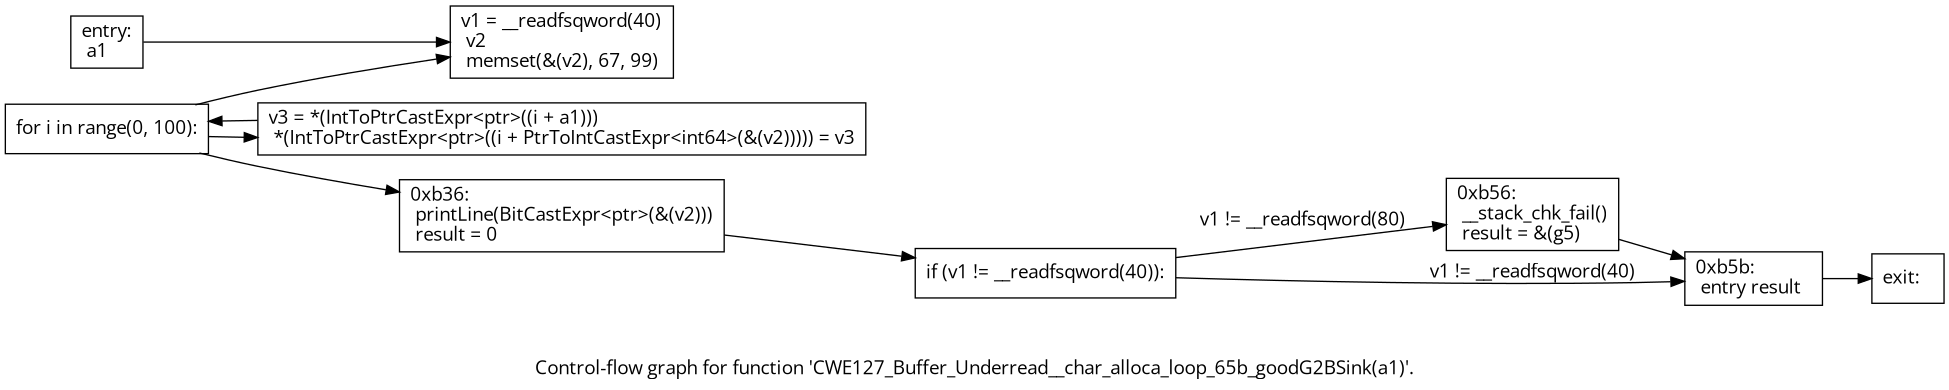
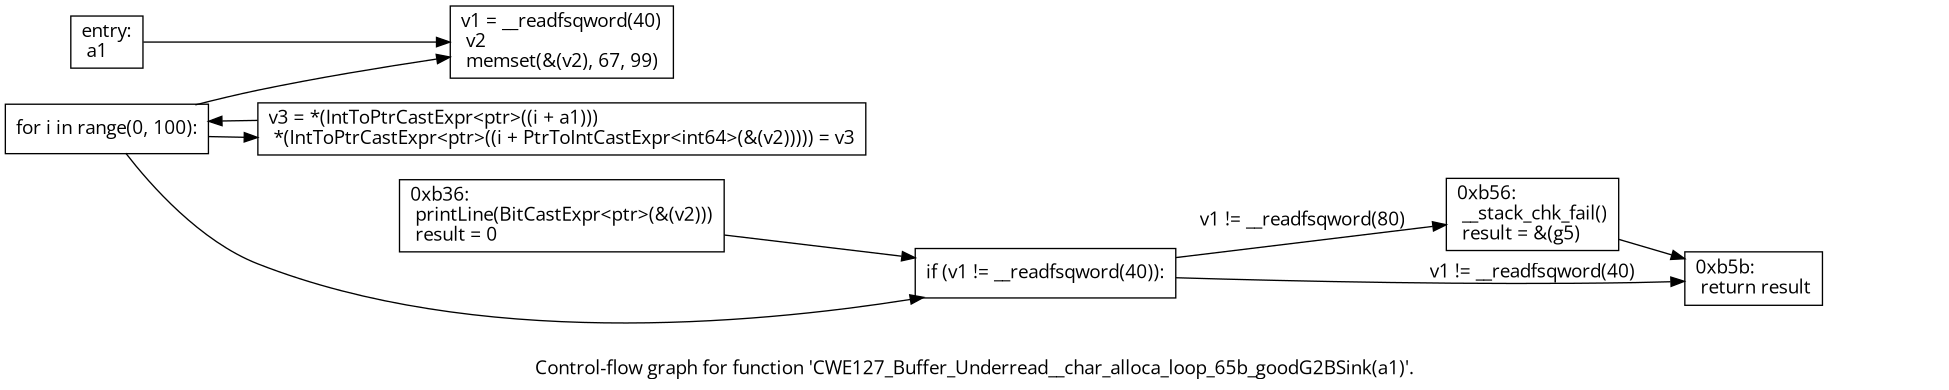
  digraph {
    fontname="Open Sans"
    label="Control-flow graph for function 'CWE127_Buffer_Underread__char_alloca_loop_65b_goodG2BSink(a1)'."
    rankdir=LR
    node [fontname="Open Sans" shape=record]
    edge [fontname="Open Sans"]
    n1 [label="{entry:\l  a1\l}"]
    n2 [label="{  v1 = __readfsqword(40)\l  v2\l  memset(&(v2), 67, 99)\l}"]
    n3 [label="{  for i in range(0, 100):\l}"]
    n4 [label="{  v3 = *(IntToPtrCastExpr\<ptr\>((i + a1)))\l  *(IntToPtrCastExpr\<ptr\>((i + PtrToIntCastExpr\<int64\>(&(v2))))) = v3\l}"]
    n5 [label="{0xb36:\l  printLine(BitCastExpr\<ptr\>(&(v2)))\l  result = 0\l}"]
    n6 [label="{  if (v1 != __readfsqword(40)):\l}"]
    n7 [label="{0xb56:\l  __stack_chk_fail()\l  result = &(g5)\l}"]
-   n8 [label="{0xb5b:\l  entry result\l}"]
-   n9 [label="{exit:\l}"]
+   n8 [label="{0xb5b:\l  return result\l}"]
    n1 -> n2
    n3 -> n2
    n3 -> n4
-   n3 -> n5
+   n3 -> n6
    n4 -> n3
    n5 -> n6
    n6 -> n7 [label="v1 != __readfsqword(80)"]
    n6 -> n8 [label="v1 != __readfsqword(40)"]
    n7 -> n8
-   n8 -> n9
  }
